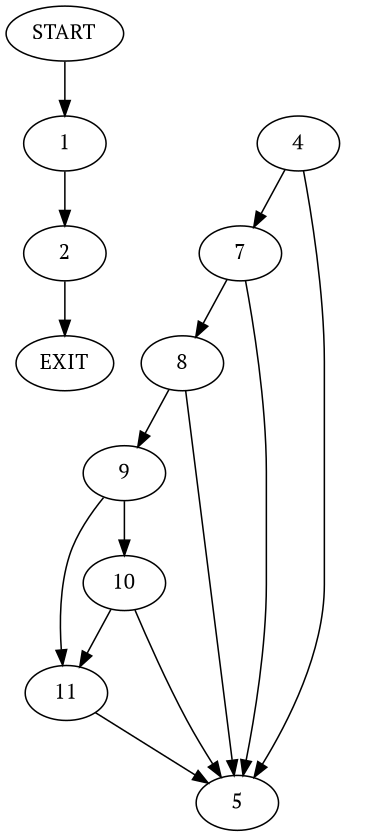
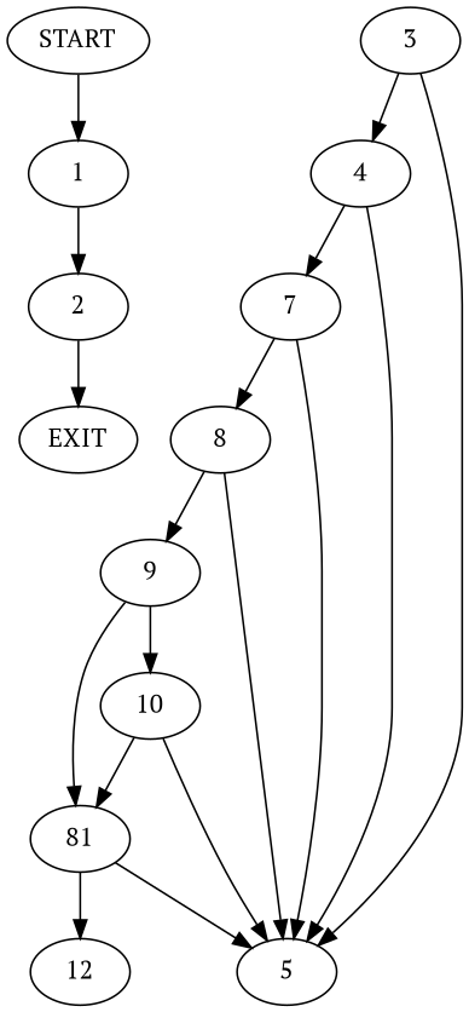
  digraph {
    fontname="PT Serif"
    node [fontname="PT Serif"]
    edge [fontname="PT Serif"]
    n1 [label=START]
    1
    2
    n4 [label=EXIT]
+   3
    4
    5
    7
    8
    9
    10
-   11
+   11 [label=81]
+   12
    n1 -> 1
    1 -> 2
    2 -> n4
+   3 -> 4
+   3 -> 5
    4 -> 5
    4 -> 7
    7 -> 5
    7 -> 8
    8 -> 5
    8 -> 9
    9 -> 10
    9 -> 11
    10 -> 5
    10 -> 11
    11 -> 5
+   11 -> 12
  }
